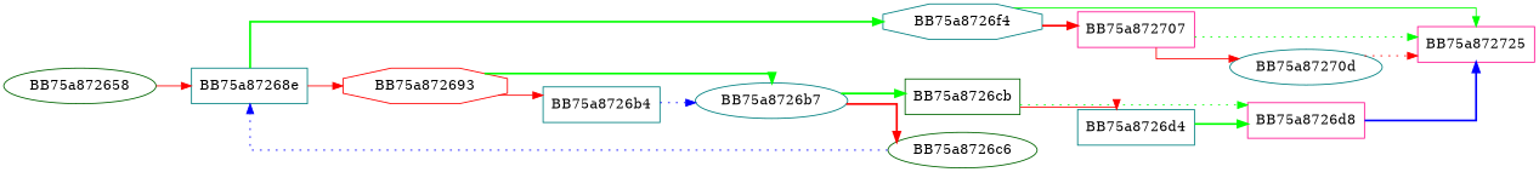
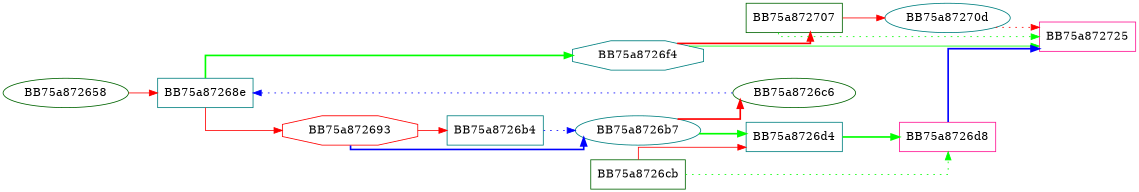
  digraph {
    rankdir=LR
    splines=ortho
    node [color=teal shape=box]
    edge [color=red style=bold]
    BB75a872658 [color=darkgreen shape=ellipse]
    BB75a87268e
    BB75a8726f4 [shape=octagon]
    BB75a872693 [color=red shape=octagon]
    BB75a872725 [color=deeppink]
-   BB75a872707 [color=deeppink]
+   BB75a872707 [color=darkgreen]
    BB75a8726b7 [shape=ellipse]
    BB75a8726b4
    BB75a87270d [shape=ellipse]
    BB75a8726cb [color=darkgreen]
    BB75a8726c6 [color=darkgreen shape=ellipse]
    BB75a8726d8 [color=deeppink]
    BB75a8726d4
    BB75a872658 -> BB75a87268e [style=solid]
    BB75a87268e -> BB75a8726f4 [color=green]
    BB75a87268e -> BB75a872693 [style=solid]
    BB75a8726f4 -> BB75a872725 [color=green style=solid]
    BB75a8726f4 -> BB75a872707
-   BB75a872693 -> BB75a8726b7 [color=green]
+   BB75a872693 -> BB75a8726b7 [color=blue]
    BB75a872693 -> BB75a8726b4 [style=solid]
    BB75a872707 -> BB75a872725 [color=green style=dotted]
    BB75a872707 -> BB75a87270d [style=solid]
-   BB75a8726b7 -> BB75a8726cb [color=green]
+   BB75a8726b7 -> BB75a8726d4 [color=green]
    BB75a8726b7 -> BB75a8726c6
    BB75a8726b4 -> BB75a8726b7 [color=blue style=dotted]
    BB75a87270d -> BB75a872725 [style=dotted]
    BB75a8726cb -> BB75a8726d8 [color=green style=dotted]
    BB75a8726cb -> BB75a8726d4 [style=solid]
    BB75a8726c6 -> BB75a87268e [color=blue style=dotted]
    BB75a8726d8 -> BB75a872725 [color=blue]
    BB75a8726d4 -> BB75a8726d8 [color=green]
  }
